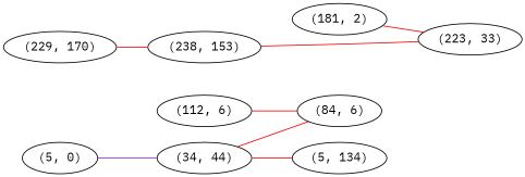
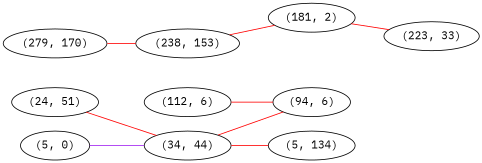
  graph {
    fontname="IBM Plex Mono"
    rankdir=LR
    node [fontname="IBM Plex Mono"]
    edge [color=red fontname="IBM Plex Mono" weight=1]
    "(112, 6)"
-   "(94, 6)" [label="(84, 6)"]
+   "(94, 6)"
    "(181, 2)"
    "(223, 33)"
+   "(24, 51)"
    "(34, 44)"
    "(5, 134)"
    n8 [label="(5, 0)"]
    n9 [label="(238, 153)"]
-   "(229, 170)"
+   "(229, 170)" [label="(279, 170)"]
    "(112, 6)" -- "(94, 6)"
    "(181, 2)" -- "(223, 33)"
+   "(24, 51)" -- "(34, 44)"
    "(34, 44)" -- "(94, 6)"
    "(34, 44)" -- "(5, 134)"
    n8 -- "(34, 44)" [color=purple weight=4]
-   n9 -- "(223, 33)"
+   n9 -- "(181, 2)"
    "(229, 170)" -- n9
  }
